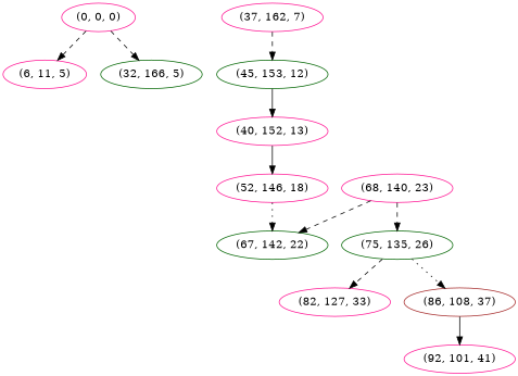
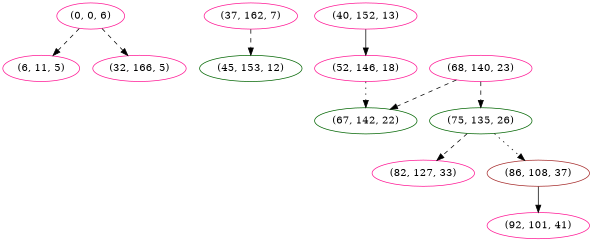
  digraph {
    node [color=deeppink]
    edge [style=dashed]
-   "(0, 0, 0)"
+   "(0, 0, 0)" [label="(0, 0, 6)"]
    "(6, 11, 5)"
-   "(32, 166, 5)" [color=darkgreen]
+   "(32, 166, 5)"
    "(45, 153, 12)" [color=darkgreen]
    "(37, 162, 7)"
    n6 [label="(40, 152, 13)"]
    "(52, 146, 18)"
    "(67, 142, 22)" [color=darkgreen]
    "(68, 140, 23)"
    "(75, 135, 26)" [color=darkgreen]
    "(82, 127, 33)"
    "(86, 108, 37)" [color=brown]
    "(92, 101, 41)"
    "(0, 0, 0)" -> "(6, 11, 5)"
    "(0, 0, 0)" -> "(32, 166, 5)"
-   "(45, 153, 12)" -> n6 [style=solid]
    "(37, 162, 7)" -> "(45, 153, 12)"
    n6 -> "(52, 146, 18)" [style=solid]
    "(52, 146, 18)" -> "(67, 142, 22)" [style=dotted]
    "(68, 140, 23)" -> "(67, 142, 22)"
    "(68, 140, 23)" -> "(75, 135, 26)"
    "(75, 135, 26)" -> "(82, 127, 33)"
    "(75, 135, 26)" -> "(86, 108, 37)" [style=dotted]
    "(86, 108, 37)" -> "(92, 101, 41)" [style=solid]
  }
